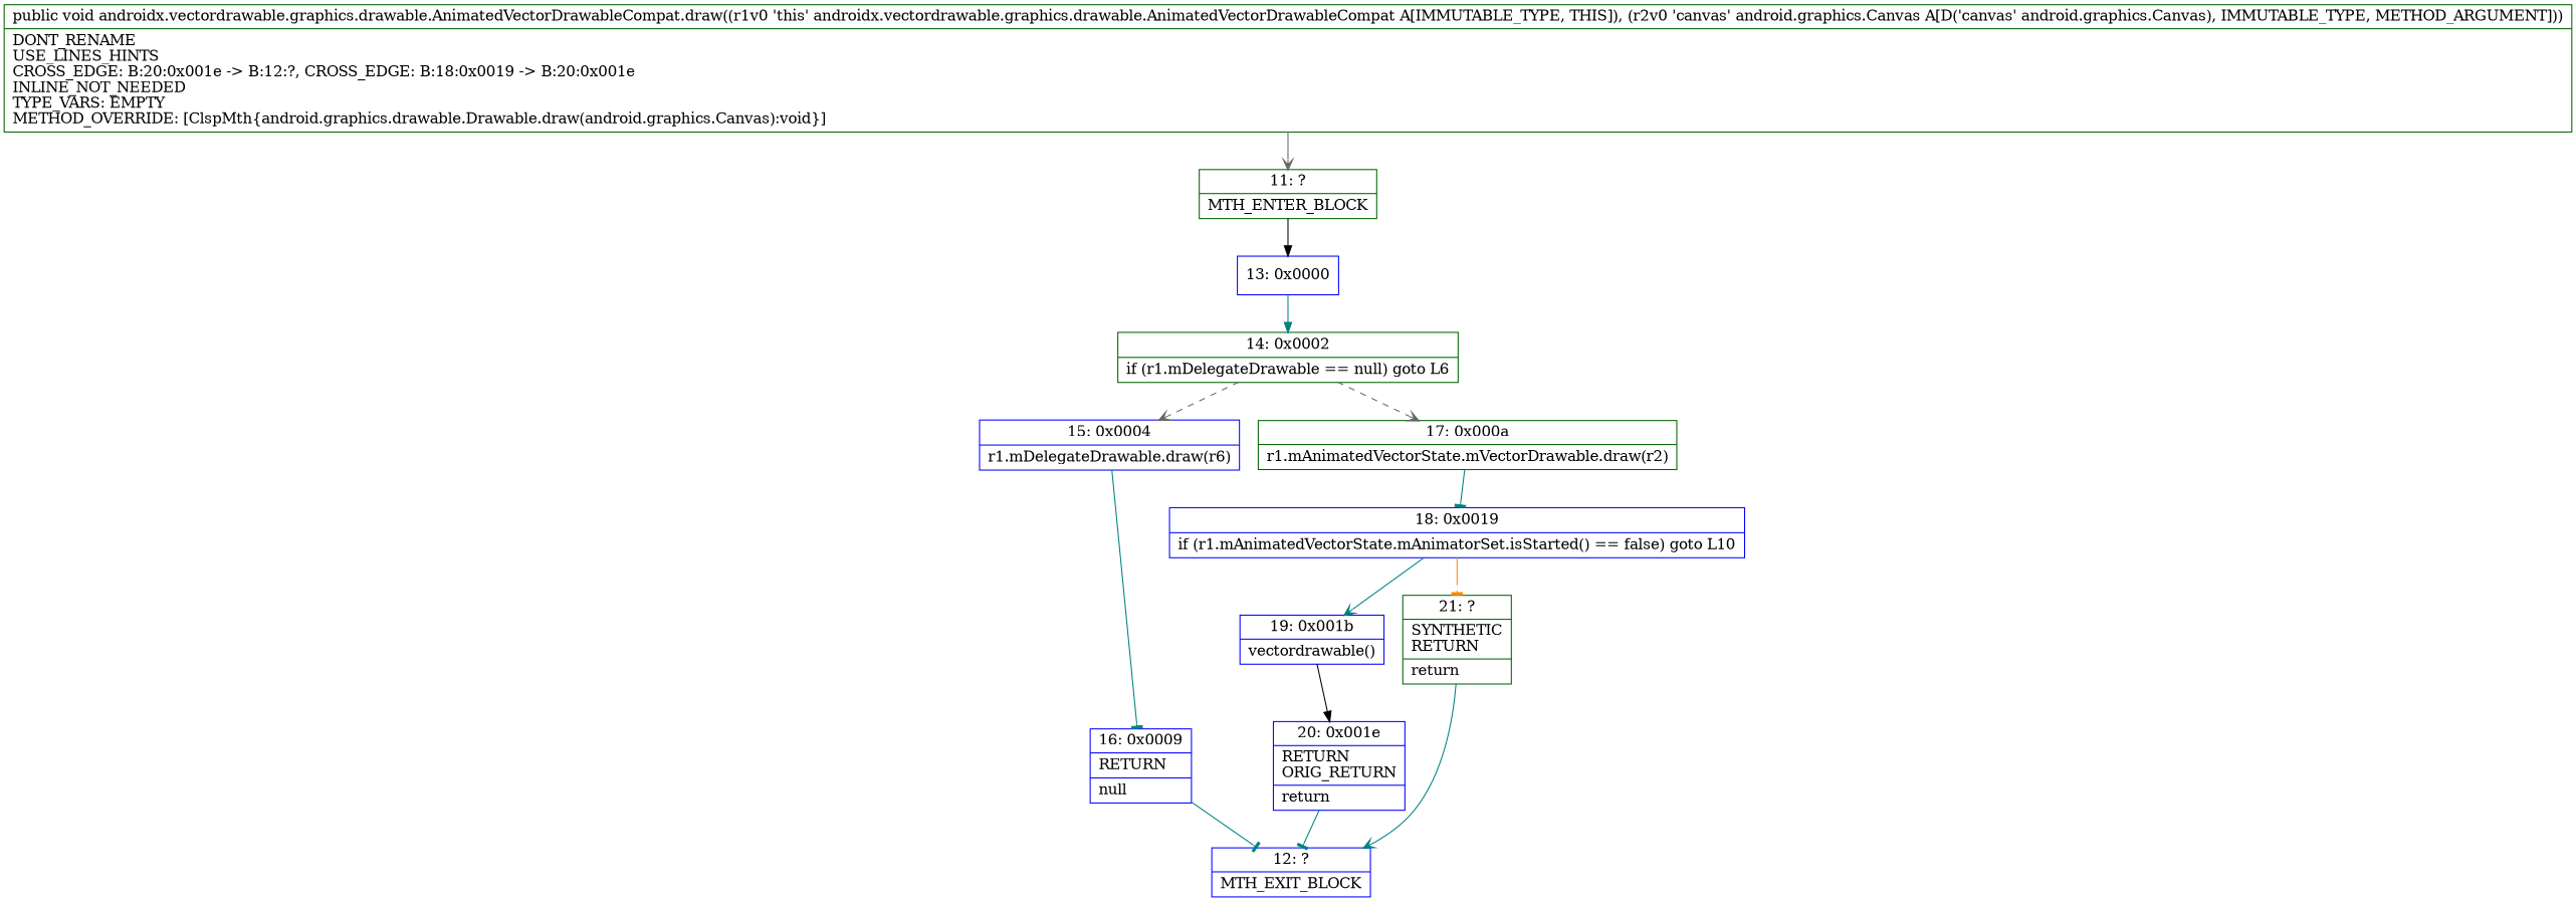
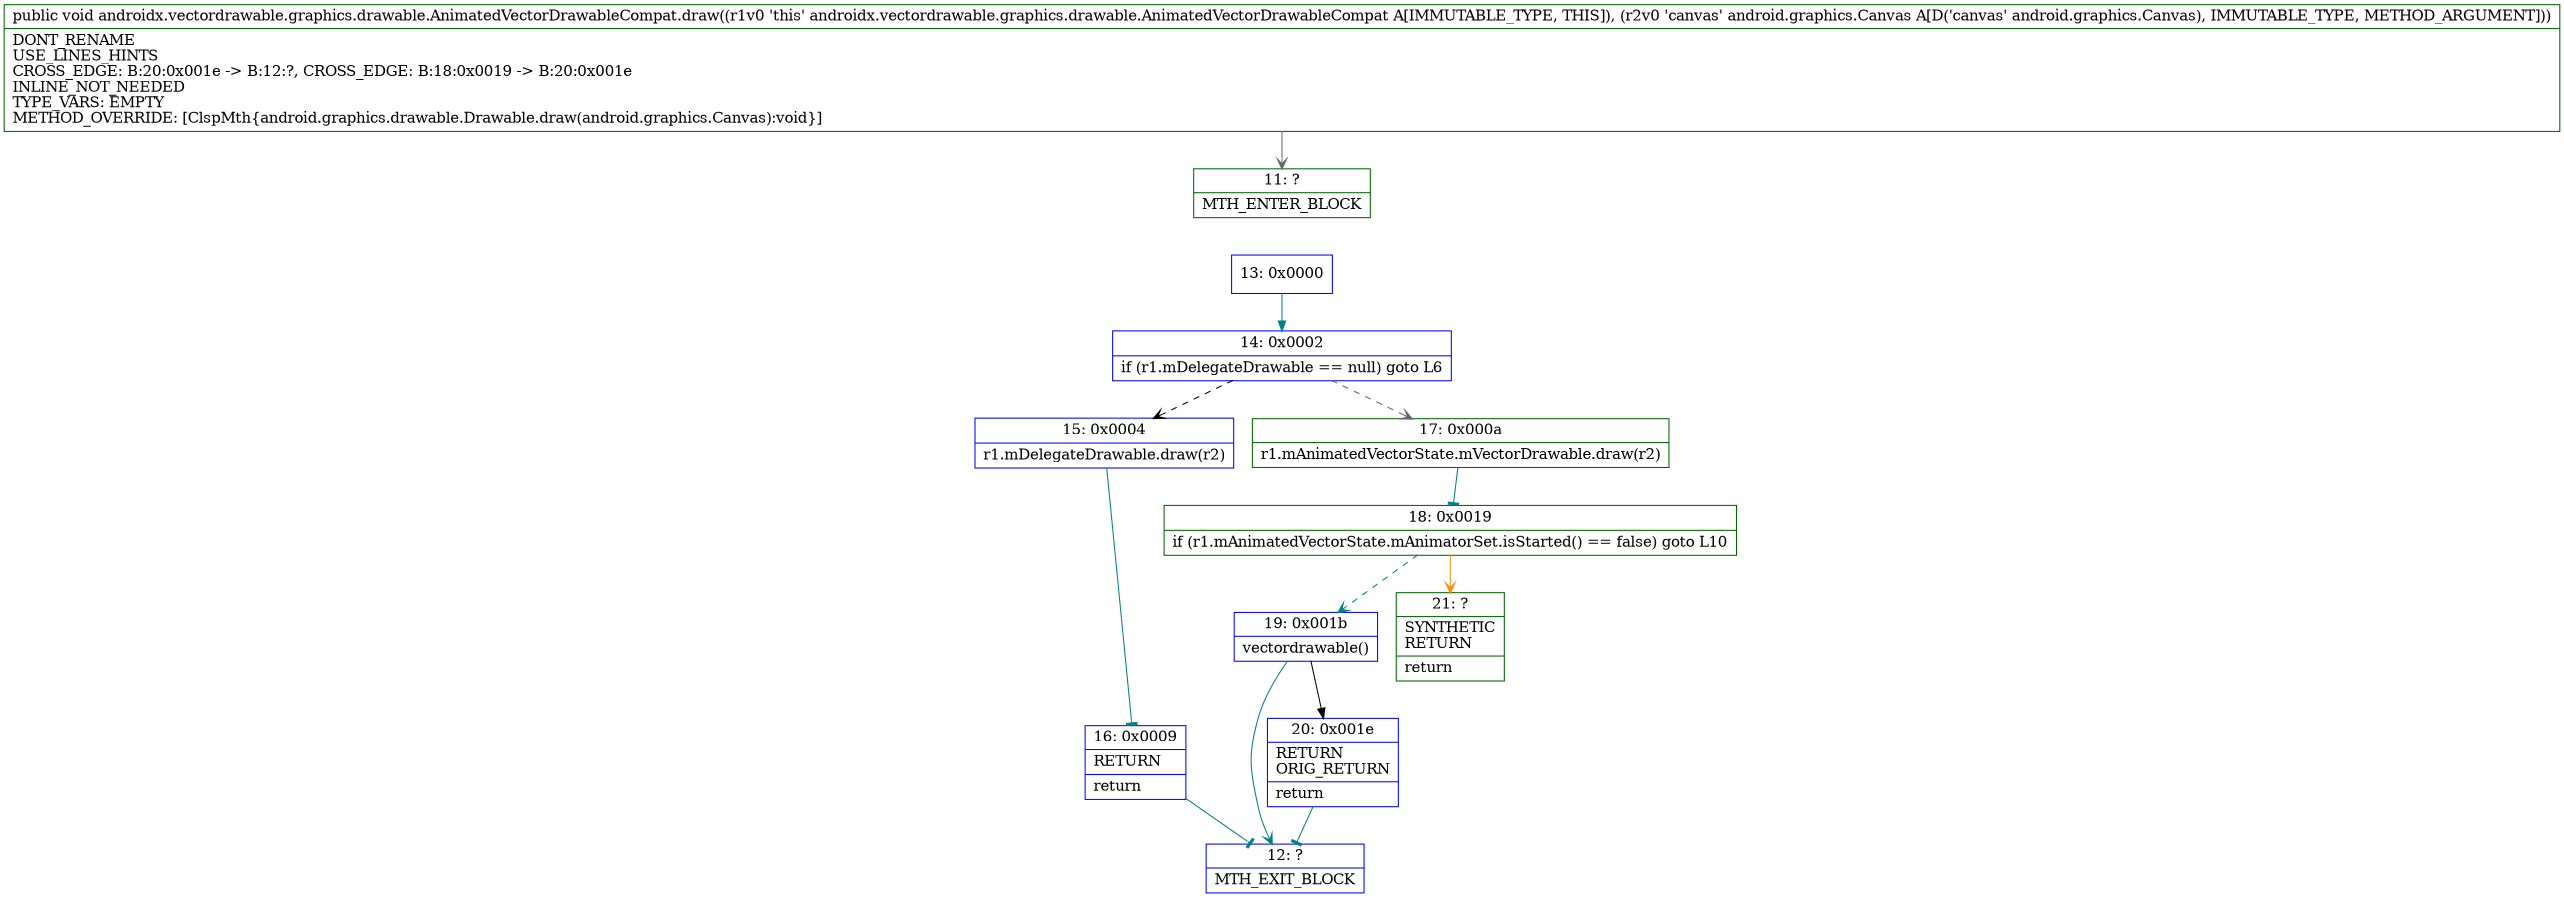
  digraph {
    node [color=blue shape=record]
    edge [arrowhead=vee color=teal]
    n1 [color=darkgreen label="{11\:\ ?|MTH_ENTER_BLOCK\l}"]
    n2 [label="{13\:\ 0x0000}"]
-   n3 [color=darkgreen label="{14\:\ 0x0002|if (r1.mDelegateDrawable == null) goto L6\l}"]
-   n4 [label="{15\:\ 0x0004|r1.mDelegateDrawable.draw(r6)\l}"]
+   n3 [label="{14\:\ 0x0002|if (r1.mDelegateDrawable == null) goto L6\l}"]
+   n4 [label="{15\:\ 0x0004|r1.mDelegateDrawable.draw(r2)\l}"]
    n5 [color=darkgreen label="{17\:\ 0x000a|r1.mAnimatedVectorState.mVectorDrawable.draw(r2)\l}"]
-   n6 [label="{16\:\ 0x0009|RETURN\l|null\l}"]
-   n7 [label="{18\:\ 0x0019|if (r1.mAnimatedVectorState.mAnimatorSet.isStarted() == false) goto L10\l}"]
+   n6 [label="{16\:\ 0x0009|RETURN\l|return\l}"]
+   n7 [color=darkgreen label="{18\:\ 0x0019|if (r1.mAnimatedVectorState.mAnimatorSet.isStarted() == false) goto L10\l}"]
    n8 [label="{12\:\ ?|MTH_EXIT_BLOCK\l}"]
    n9 [label="{19\:\ 0x001b|vectordrawable()\l}"]
    n10 [color=darkgreen label="{21\:\ ?|SYNTHETIC\lRETURN\l|return\l}"]
    n11 [label="{20\:\ 0x001e|RETURN\lORIG_RETURN\l|return\l}"]
    n12 [color=darkgreen label="{public void androidx.vectordrawable.graphics.drawable.AnimatedVectorDrawableCompat.draw((r1v0 'this' androidx.vectordrawable.graphics.drawable.AnimatedVectorDrawableCompat A[IMMUTABLE_TYPE, THIS]), (r2v0 'canvas' android.graphics.Canvas A[D('canvas' android.graphics.Canvas), IMMUTABLE_TYPE, METHOD_ARGUMENT]))  | DONT_RENAME\lUSE_LINES_HINTS\lCROSS_EDGE: B:20:0x001e \-\> B:12:?, CROSS_EDGE: B:18:0x0019 \-\> B:20:0x001e\lINLINE_NOT_NEEDED\lTYPE_VARS: EMPTY\lMETHOD_OVERRIDE: [ClspMth\{android.graphics.drawable.Drawable.draw(android.graphics.Canvas):void\}]\l}"]
-   n1 -> n2 [arrowhead=normal color=black]
    n2 -> n3 [arrowhead=normal]
-   n3 -> n4 [color=gray40 style=dashed]
+   n3 -> n4 [color=black style=dashed]
    n3 -> n5 [color=gray40 style=dashed]
    n4 -> n6 [arrowhead=tee]
    n5 -> n7 [arrowhead=tee]
    n6 -> n8 [arrowhead=tee]
-   n7 -> n9 [style=solid]
-   n7 -> n10 [arrowhead=tee color=darkorange]
+   n7 -> n9 [style=dashed]
+   n7 -> n10 [color=darkorange]
    n9 -> n11 [arrowhead=normal color=black]
-   n10 -> n8
+   n9 -> n8
    n11 -> n8 [arrowhead=tee]
    n12 -> n1 [color=gray40]
  }
